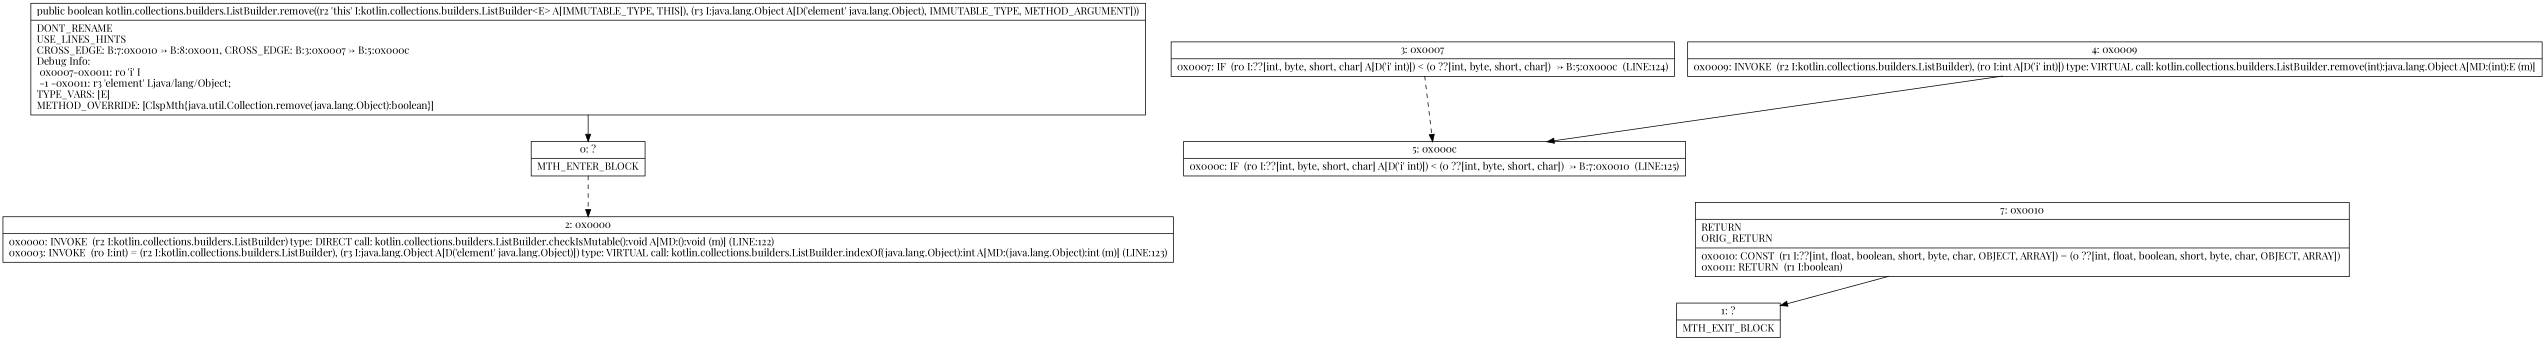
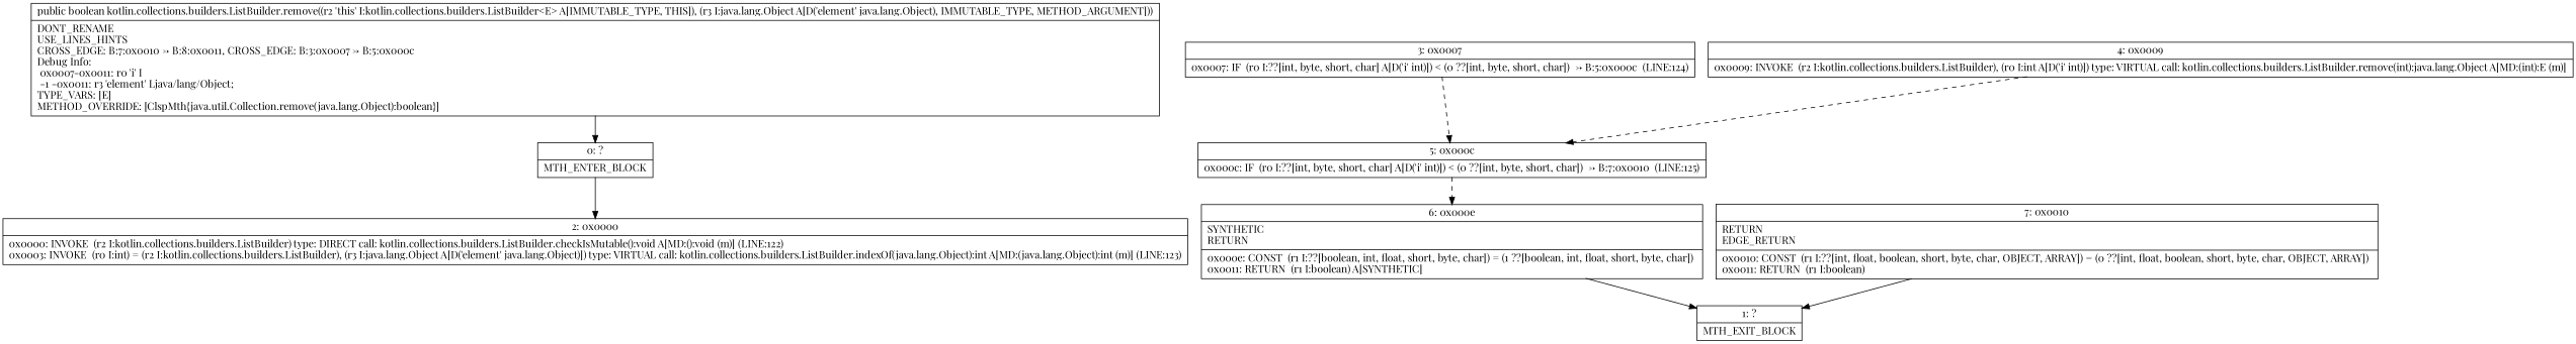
  digraph {
    fontname="Playfair Display"
    node [fontname="Playfair Display" shape=record]
    edge [fontname="Playfair Display"]
    n1 [label="{0\:\ ?|MTH_ENTER_BLOCK\l}"]
    n2 [label="{2\:\ 0x0000|0x0000: INVOKE  (r2 I:kotlin.collections.builders.ListBuilder) type: DIRECT call: kotlin.collections.builders.ListBuilder.checkIsMutable():void A[MD:():void (m)] (LINE:122)\l0x0003: INVOKE  (r0 I:int) = (r2 I:kotlin.collections.builders.ListBuilder), (r3 I:java.lang.Object A[D('element' java.lang.Object)]) type: VIRTUAL call: kotlin.collections.builders.ListBuilder.indexOf(java.lang.Object):int A[MD:(java.lang.Object):int (m)] (LINE:123)\l}"]
    n3 [label="{3\:\ 0x0007|0x0007: IF  (r0 I:??[int, byte, short, char] A[D('i' int)]) \< (0 ??[int, byte, short, char])  \-\> B:5:0x000c  (LINE:124)\l}"]
    n4 [label="{5\:\ 0x000c|0x000c: IF  (r0 I:??[int, byte, short, char] A[D('i' int)]) \< (0 ??[int, byte, short, char])  \-\> B:7:0x0010  (LINE:125)\l}"]
    n5 [label="{4\:\ 0x0009|0x0009: INVOKE  (r2 I:kotlin.collections.builders.ListBuilder), (r0 I:int A[D('i' int)]) type: VIRTUAL call: kotlin.collections.builders.ListBuilder.remove(int):java.lang.Object A[MD:(int):E (m)]\l}"]
+   n6 [label="{6\:\ 0x000e|SYNTHETIC\lRETURN\l|0x000e: CONST  (r1 I:??[boolean, int, float, short, byte, char]) = (1 ??[boolean, int, float, short, byte, char]) \l0x0011: RETURN  (r1 I:boolean) A[SYNTHETIC]\l}"]
    n7 [label="{1\:\ ?|MTH_EXIT_BLOCK\l}"]
-   n8 [label="{7\:\ 0x0010|RETURN\lORIG_RETURN\l|0x0010: CONST  (r1 I:??[int, float, boolean, short, byte, char, OBJECT, ARRAY]) = (0 ??[int, float, boolean, short, byte, char, OBJECT, ARRAY]) \l0x0011: RETURN  (r1 I:boolean) \l}"]
+   n8 [label="{7\:\ 0x0010|RETURN\lEDGE_RETURN\l|0x0010: CONST  (r1 I:??[int, float, boolean, short, byte, char, OBJECT, ARRAY]) = (0 ??[int, float, boolean, short, byte, char, OBJECT, ARRAY]) \l0x0011: RETURN  (r1 I:boolean) \l}"]
    n9 [label="{public boolean kotlin.collections.builders.ListBuilder.remove((r2 'this' I:kotlin.collections.builders.ListBuilder\<E\> A[IMMUTABLE_TYPE, THIS]), (r3 I:java.lang.Object A[D('element' java.lang.Object), IMMUTABLE_TYPE, METHOD_ARGUMENT]))  | DONT_RENAME\lUSE_LINES_HINTS\lCROSS_EDGE: B:7:0x0010 \-\> B:8:0x0011, CROSS_EDGE: B:3:0x0007 \-\> B:5:0x000c\lDebug Info:\l  0x0007\-0x0011: r0 'i' I\l  \-1 \-0x0011: r3 'element' Ljava\/lang\/Object;\lTYPE_VARS: [E]\lMETHOD_OVERRIDE: [ClspMth\{java.util.Collection.remove(java.lang.Object):boolean\}]\l}"]
-   n1 -> n2 [style=dashed]
+   n1 -> n2
    n3 -> n4 [style=dashed]
-   n5 -> n4
+   n4 -> n6 [style=dashed]
+   n5 -> n4 [style=dashed]
+   n6 -> n7
    n8 -> n7
    n9 -> n1
  }
